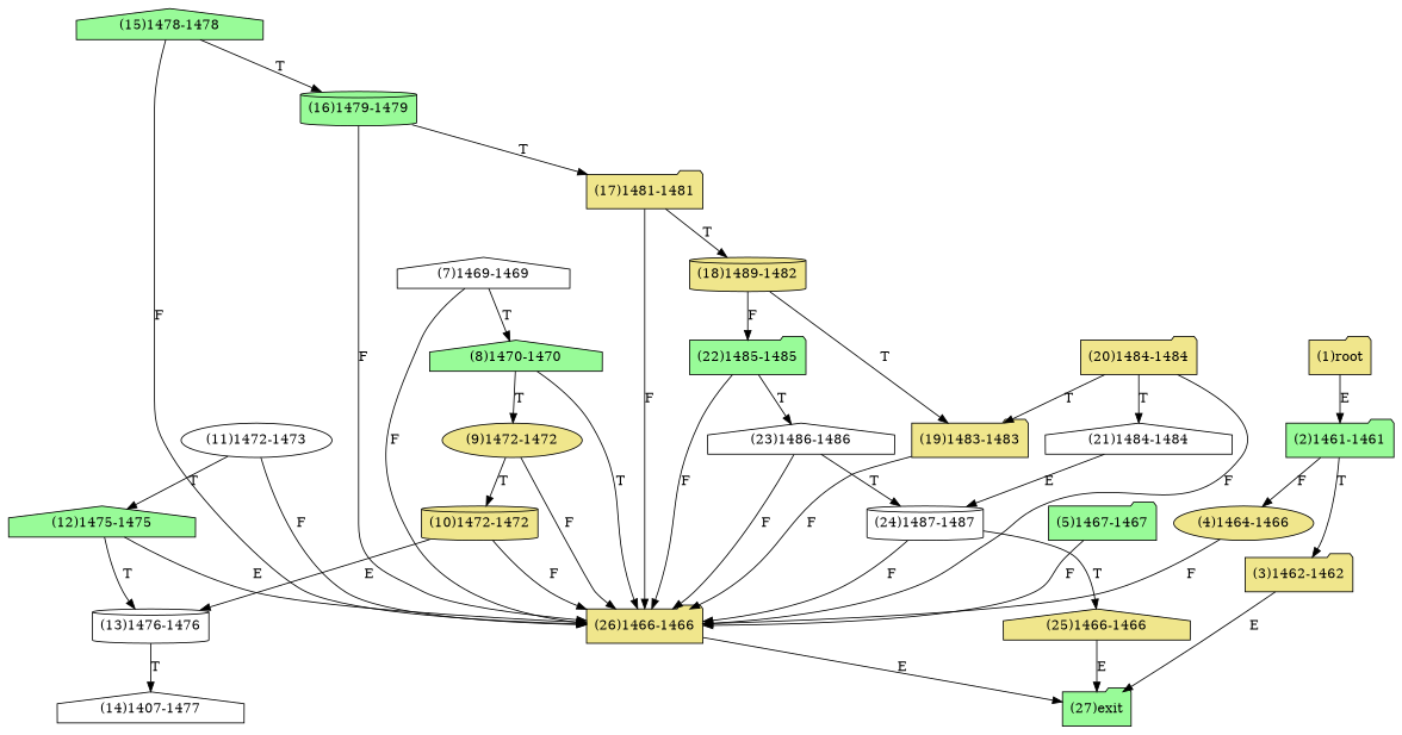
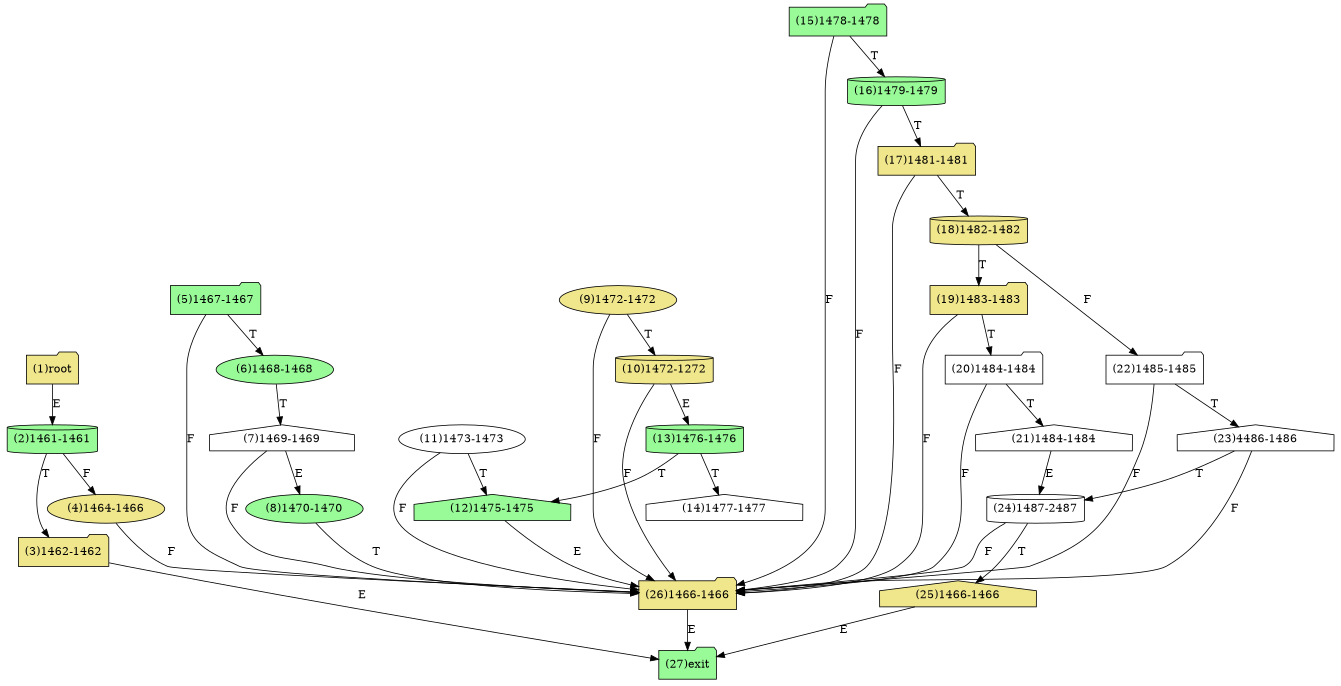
  digraph {
    node [fillcolor=khaki shape=folder style=filled]
    n1 [label="(1)root"]
-   n2 [fillcolor=palegreen label="(2)1461-1461"]
+   n2 [fillcolor=palegreen label="(2)1461-1461" shape=cylinder]
    n3 [label="(3)1462-1462"]
    n4 [label="(4)1464-1466" shape=ellipse]
    n5 [fillcolor=palegreen label="(27)exit"]
    n6 [label="(26)1466-1466"]
    n7 [fillcolor=palegreen label="(5)1467-1467"]
+   n8 [fillcolor=palegreen label="(6)1468-1468" shape=ellipse]
    n9 [fillcolor=white label="(7)1469-1469" shape=house]
-   n10 [fillcolor=palegreen label="(8)1470-1470" shape=house]
-   n11 [fillcolor=white label="(11)1472-1473" shape=ellipse]
+   n10 [fillcolor=palegreen label="(8)1470-1470" shape=ellipse]
+   n11 [fillcolor=white label="(11)1473-1473" shape=ellipse]
    n12 [fillcolor=palegreen label="(12)1475-1475" shape=house]
    n13 [label="(9)1472-1472" shape=ellipse]
-   n14 [label="(10)1472-1472" shape=cylinder]
-   n15 [fillcolor=white label="(13)1476-1476" shape=cylinder]
-   n16 [fillcolor=white label="(14)1407-1477" shape=house]
-   n17 [fillcolor=palegreen label="(15)1478-1478" shape=house]
+   n14 [label="(10)1472-1272" shape=cylinder]
+   n15 [fillcolor=palegreen label="(13)1476-1476" shape=cylinder]
+   n16 [fillcolor=white label="(14)1477-1477" shape=house]
+   n17 [fillcolor=palegreen label="(15)1478-1478"]
    n18 [fillcolor=palegreen label="(16)1479-1479" shape=cylinder]
    n19 [label="(17)1481-1481"]
-   n20 [label="(18)1489-1482" shape=cylinder]
+   n20 [label="(18)1482-1482" shape=cylinder]
    n21 [label="(19)1483-1483"]
-   n22 [fillcolor=palegreen label="(22)1485-1485"]
-   n23 [label="(20)1484-1484"]
+   n22 [fillcolor=white label="(22)1485-1485"]
+   n23 [fillcolor=white label="(20)1484-1484"]
    n24 [fillcolor=white label="(21)1484-1484" shape=house]
-   n25 [fillcolor=white label="(23)1486-1486" shape=house]
-   n26 [fillcolor=white label="(24)1487-1487" shape=cylinder]
+   n25 [fillcolor=white label="(23)4486-1486" shape=house]
+   n26 [fillcolor=white label="(24)1487-2487" shape=cylinder]
    n27 [label="(25)1466-1466" shape=house]
    n1 -> n2 [label=E]
    n2 -> n3 [label=T]
    n2 -> n4 [label=F]
    n3 -> n5 [label=E]
    n4 -> n6 [label=F]
    n6 -> n5 [label=E]
    n7 -> n6 [label=F]
+   n7 -> n8 [label=T]
+   n8 -> n9 [label=T]
    n9 -> n6 [label=F]
-   n9 -> n10 [label=T]
+   n9 -> n10 [label=E]
    n10 -> n6 [label=T]
-   n10 -> n13 [label=T]
    n11 -> n6 [label=F]
    n11 -> n12 [label=T]
    n12 -> n6 [label=E]
-   n12 -> n15 [label=T]
+   n15 -> n12 [label=T]
    n13 -> n6 [label=F]
    n13 -> n14 [label=T]
    n14 -> n6 [label=F]
    n14 -> n15 [label=E]
    n15 -> n16 [label=T]
    n17 -> n6 [label=F]
    n17 -> n18 [label=T]
    n18 -> n6 [label=F]
    n18 -> n19 [label=T]
    n19 -> n6 [label=F]
    n19 -> n20 [label=T]
    n20 -> n21 [label=T]
    n20 -> n22 [label=F]
    n21 -> n6 [label=F]
-   n23 -> n21 [label=T]
+   n21 -> n23 [label=T]
    n22 -> n6 [label=F]
    n22 -> n25 [label=T]
    n23 -> n6 [label=F]
    n23 -> n24 [label=T]
    n24 -> n26 [label=E]
    n25 -> n6 [label=F]
    n25 -> n26 [label=T]
    n26 -> n6 [label=F]
    n26 -> n27 [label=T]
    n27 -> n5 [label=E]
  }
